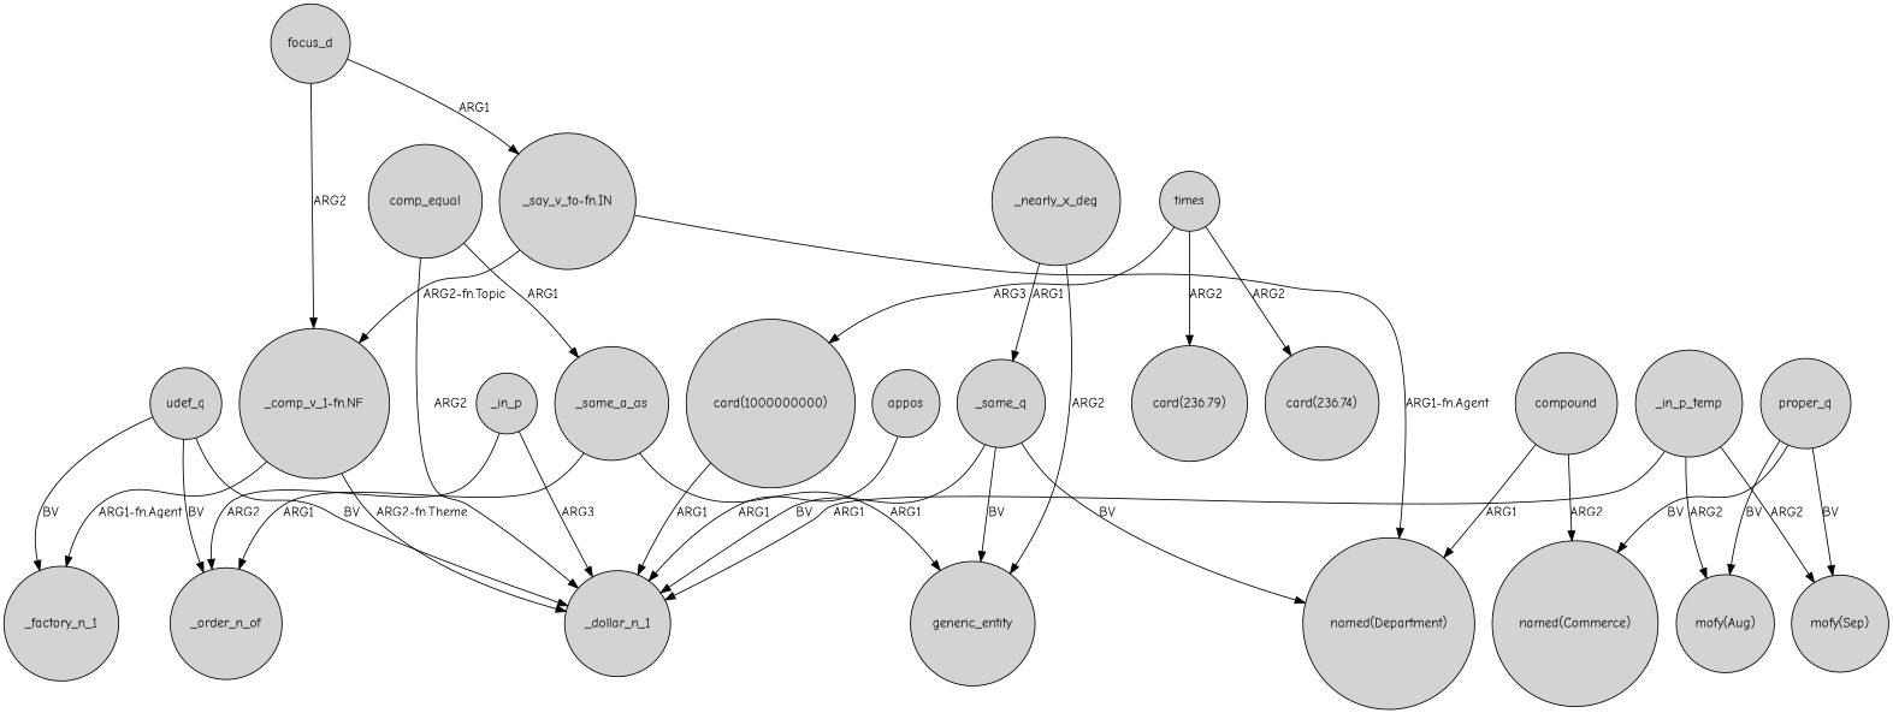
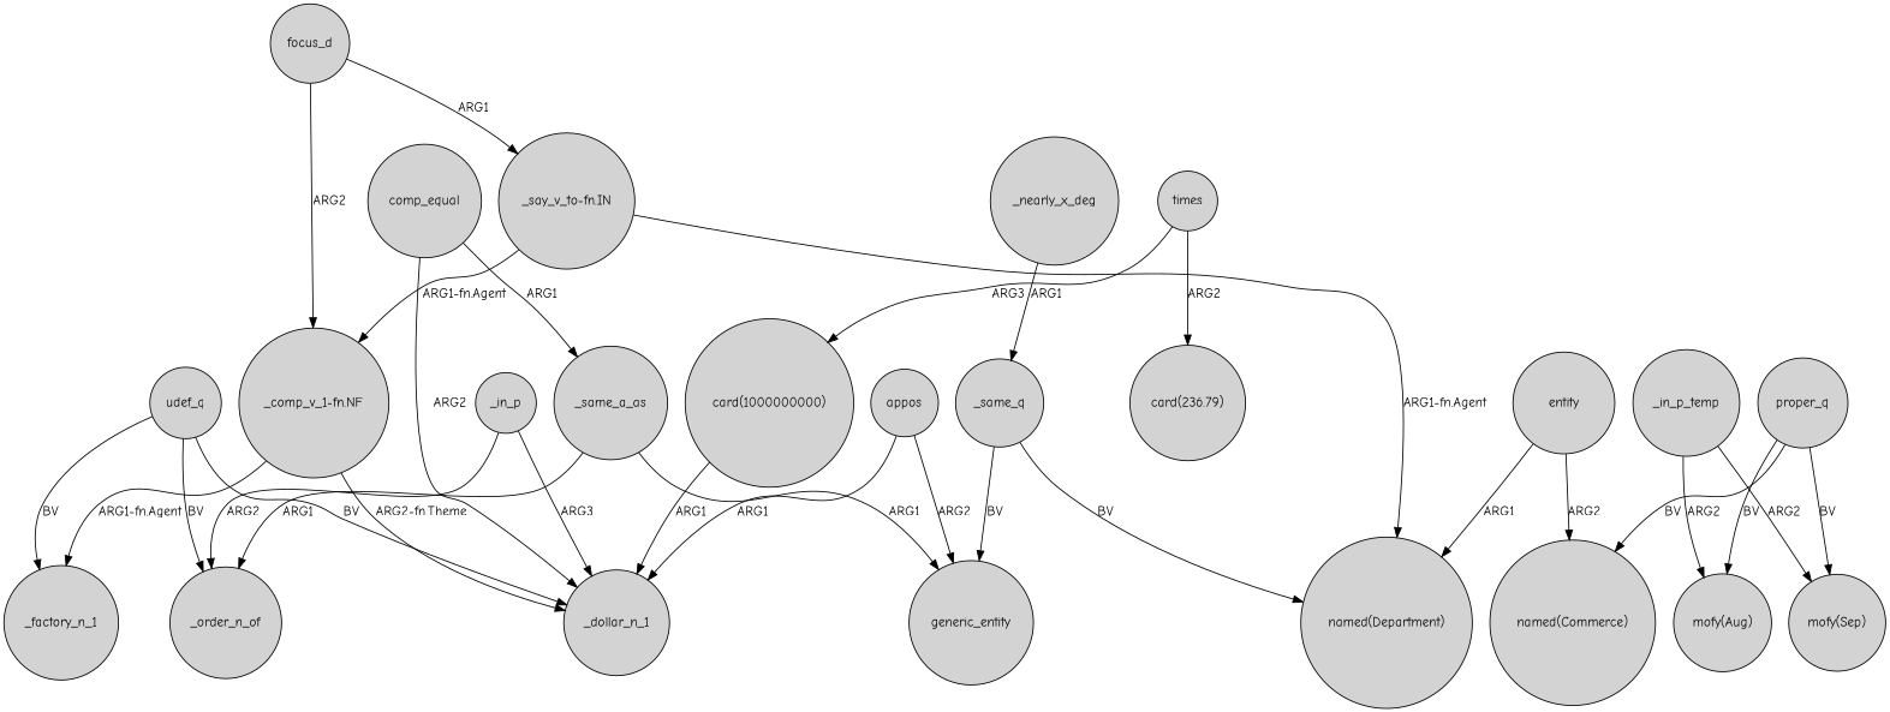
  digraph {
    fontname="Comic Neue"
    node [fontname="Comic Neue" shape=circle style=filled]
    edge [fontname="Comic Neue"]
    n1 [label="_comp_v_1-fn.NF"]
    "_say_v_to-fn.IN"
    "named(Department)"
    _dollar_n_1
    _factory_n_1
    _in_p
    _order_n_of
    n8 [label=_same_q]
    generic_entity
    udef_q
    appos
    proper_q
    "mofy(Sep)"
    "mofy(Aug)"
    "named(Commerce)"
    _in_p_temp
    comp_equal
    _same_a_as
    times
    "card(236.79)"
    "card(1000000000)"
-   "card(236.74)"
    focus_d
    _nearly_x_deg
-   compound
+   compound [label=entity]
    n1 -> _dollar_n_1 [label="ARG2-fn.Theme"]
    n1 -> _factory_n_1 [label="ARG1-fn.Agent"]
-   "_say_v_to-fn.IN" -> n1 [label="ARG2-fn.Topic"]
+   "_say_v_to-fn.IN" -> n1 [label="ARG1-fn.Agent"]
    "_say_v_to-fn.IN" -> "named(Department)" [label="ARG1-fn.Agent"]
    _in_p -> _dollar_n_1 [label=ARG3]
    _in_p -> _order_n_of [label=ARG2]
    n8 -> "named(Department)" [label=BV]
-   n8 -> _dollar_n_1 [label=BV]
    n8 -> generic_entity [label=BV]
    udef_q -> _dollar_n_1 [label=BV]
    udef_q -> _factory_n_1 [label=BV]
    udef_q -> _order_n_of [label=BV]
    appos -> _dollar_n_1 [label=ARG1]
-   _nearly_x_deg -> generic_entity [label=ARG2]
+   appos -> generic_entity [label=ARG2]
    proper_q -> "mofy(Sep)" [label=BV]
    proper_q -> "mofy(Aug)" [label=BV]
    proper_q -> "named(Commerce)" [label=BV]
-   _in_p_temp -> _dollar_n_1 [label=ARG1]
    _in_p_temp -> "mofy(Sep)" [label=ARG2]
    _in_p_temp -> "mofy(Aug)" [label=ARG2]
    comp_equal -> _dollar_n_1 [label=ARG2]
    comp_equal -> _same_a_as [label=ARG1]
    _same_a_as -> _order_n_of [label=ARG1]
    _same_a_as -> generic_entity [label=ARG1]
    times -> "card(236.79)" [label=ARG2]
    times -> "card(1000000000)" [label=ARG3]
-   times -> "card(236.74)" [label=ARG2]
    "card(1000000000)" -> _dollar_n_1 [label=ARG1]
    focus_d -> n1 [label=ARG2]
    focus_d -> "_say_v_to-fn.IN" [label=ARG1]
    _nearly_x_deg -> n8 [label=ARG1]
    compound -> "named(Department)" [label=ARG1]
    compound -> "named(Commerce)" [label=ARG2]
  }
